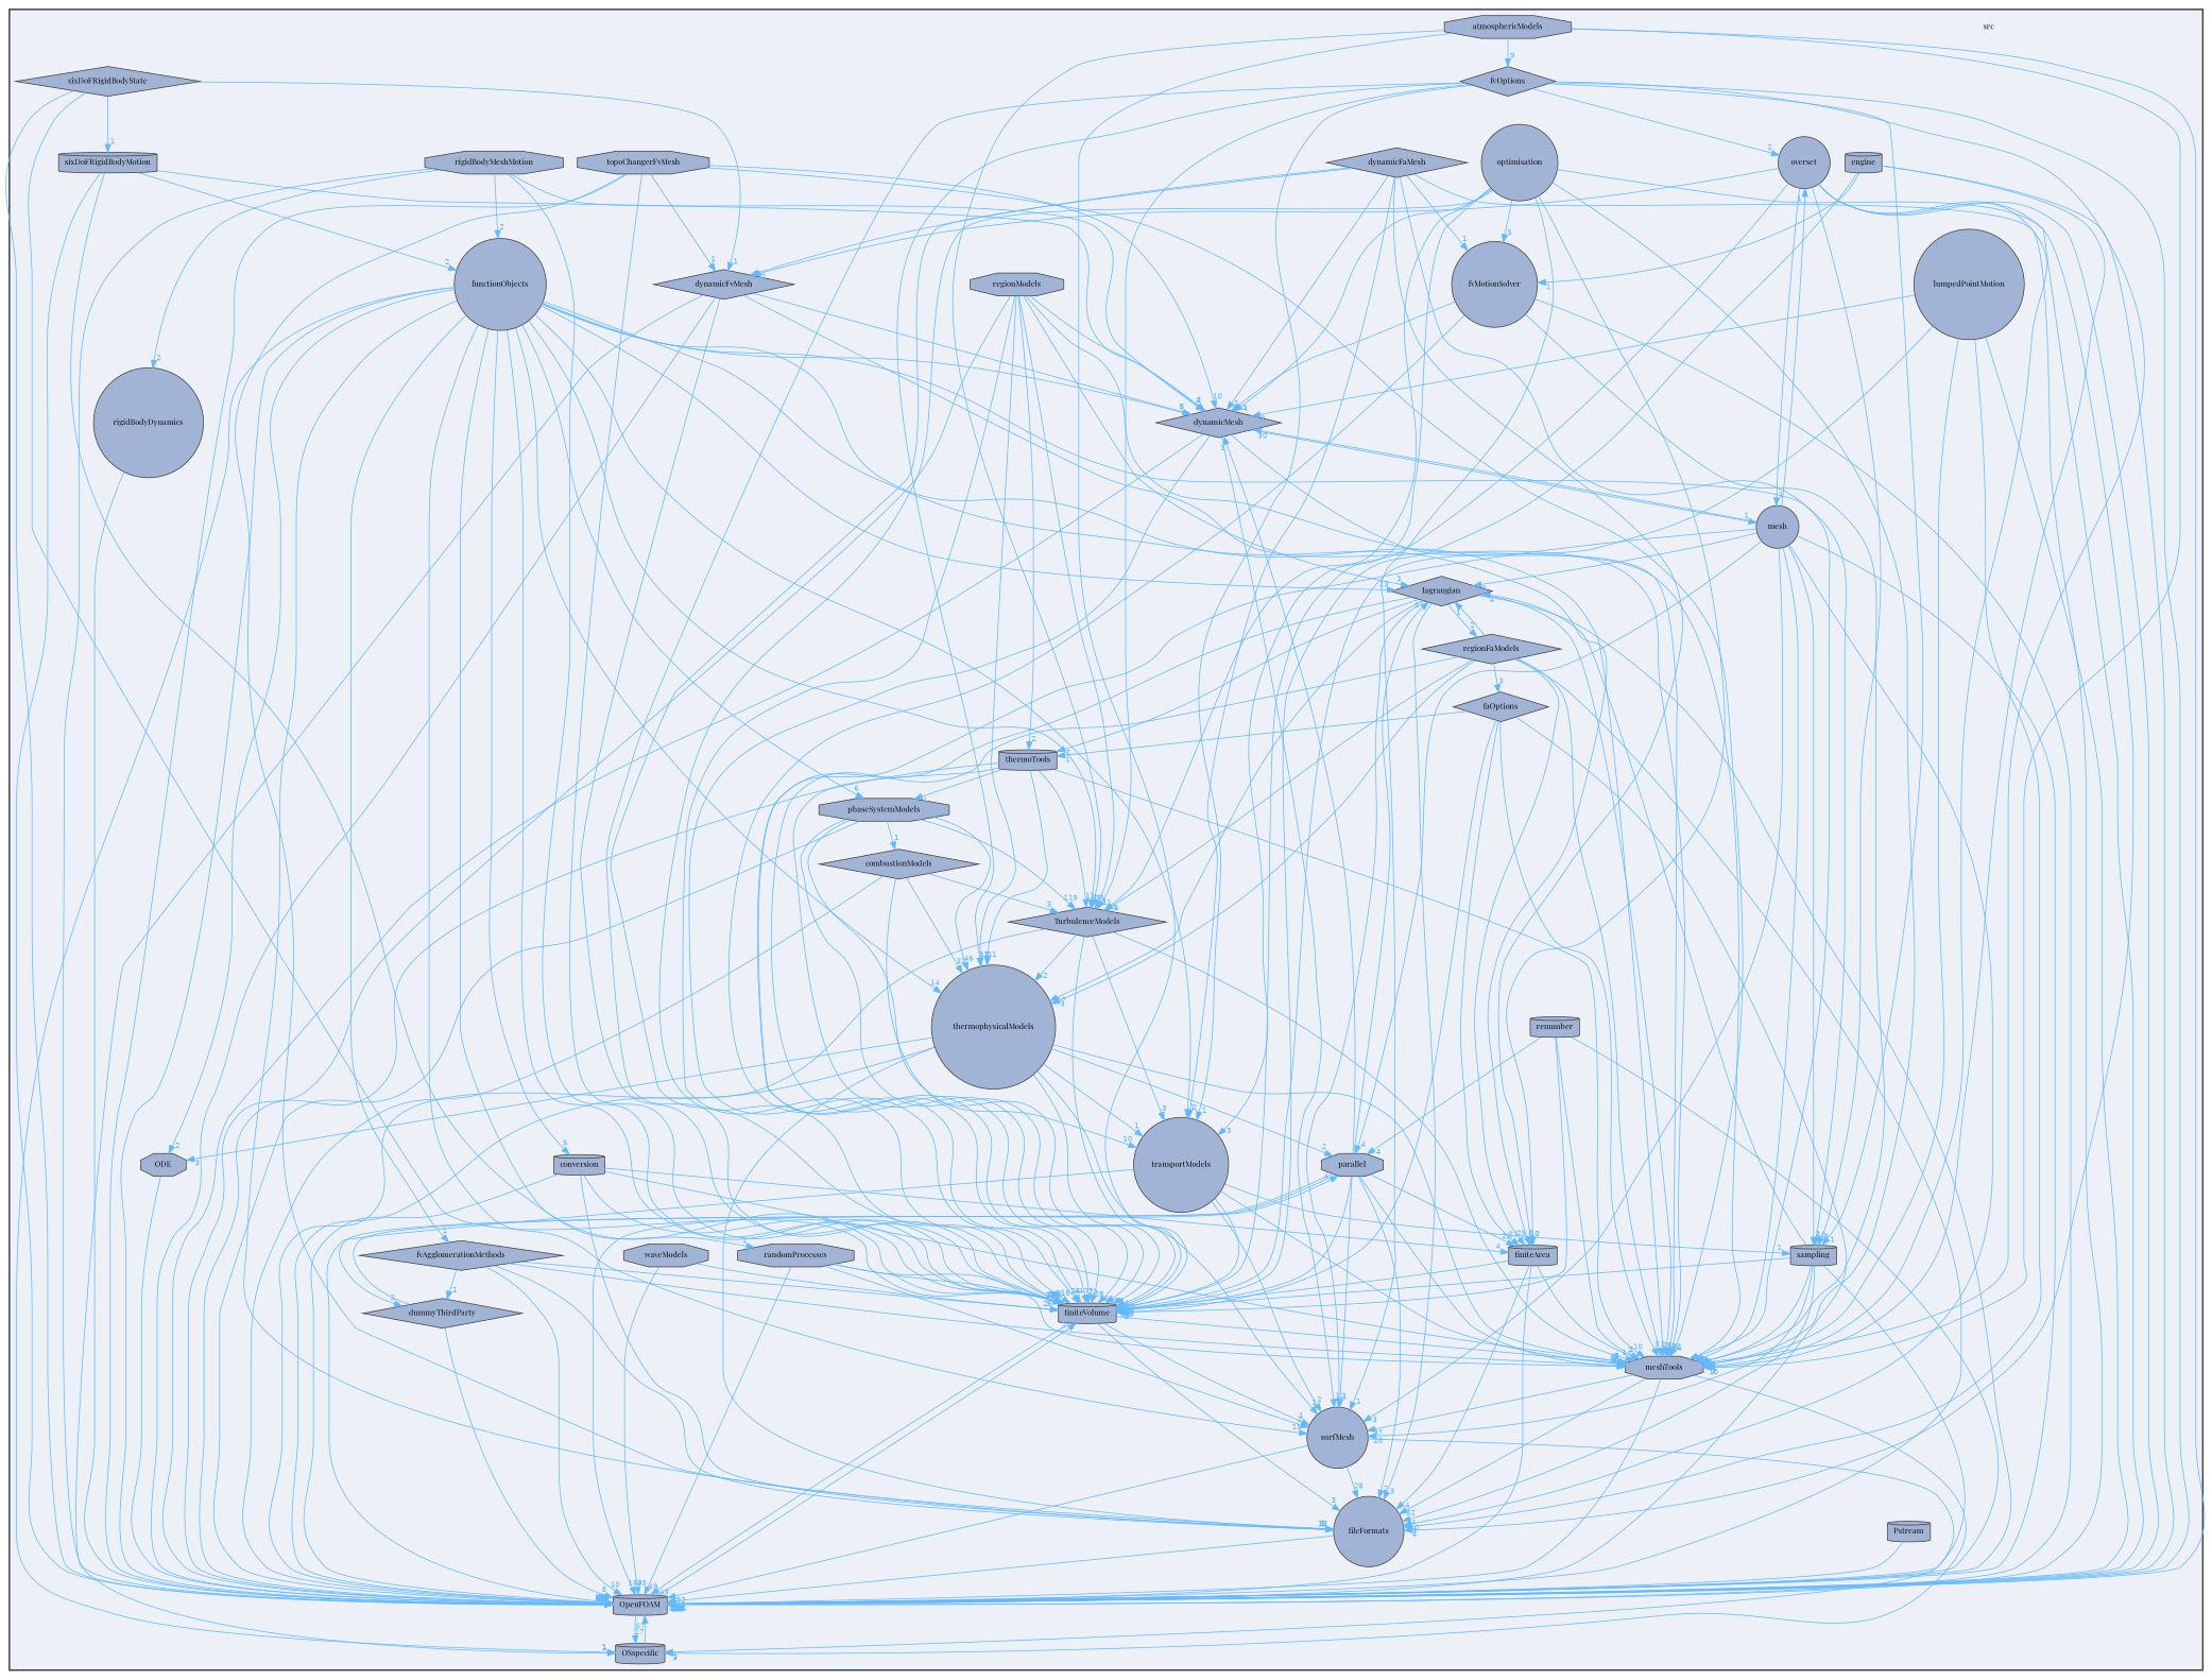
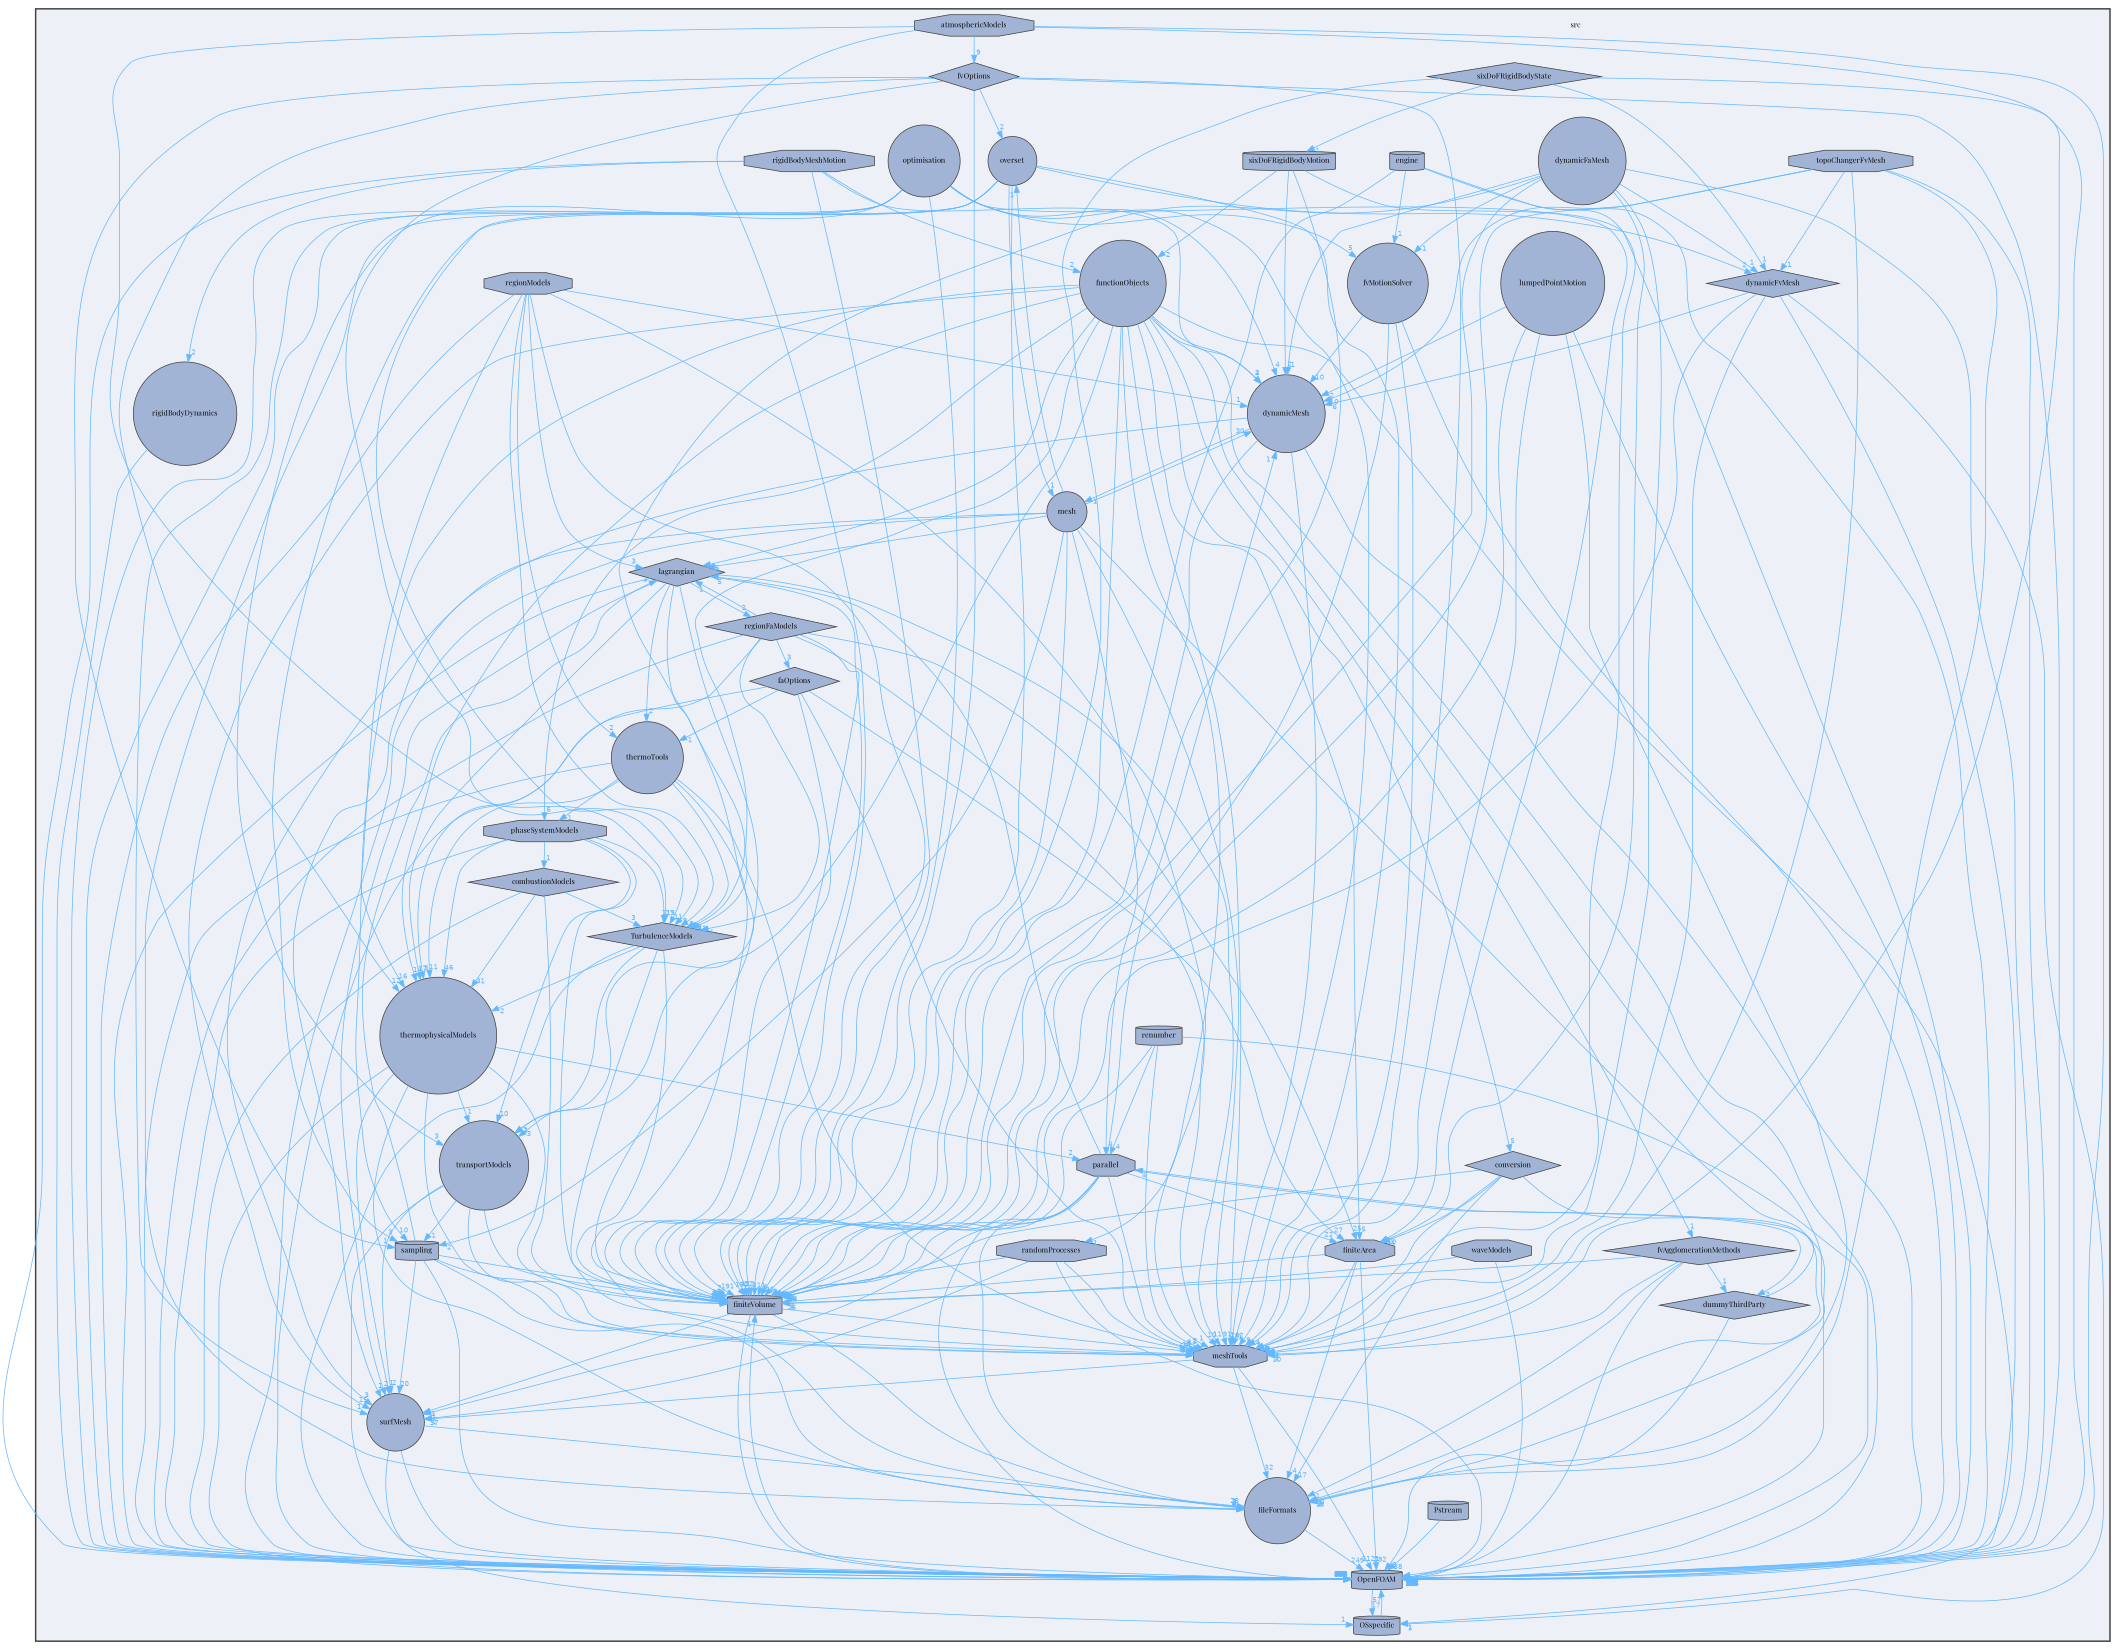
  digraph {
    compound=true
    fontname="Playfair Display"
    node [fontname="Playfair Display" fontsize=10 shape=circle color=grey25 fillcolor="#a2b4d6" style=filled]
    edge [color=steelblue1 fontcolor=steelblue1 fontname="Playfair Display" fontsize=10 headlabel=1 labeldistance=1.5 labelfontname=Helvetica labelfontsize=10]
    n1 [height=0.2 label=src shape=plaintext width=0.4 color="" fillcolor="" style=""]
    n2 [height=0.2 label=atmosphericModels shape=octagon width=0.4]
    n3 [height=0.2 label=combustionModels shape=diamond width=0.4]
-   n4 [height=0.2 label=conversion shape=cylinder width=0.4]
+   n4 [height=0.2 label=conversion shape=diamond width=0.4]
    n5 [height=0.2 label=dummyThirdParty shape=diamond width=0.4]
-   n6 [height=0.2 label=dynamicFaMesh shape=diamond width=0.4]
+   n6 [height=0.2 label=dynamicFaMesh width=0.4]
    n7 [height=0.2 label=dynamicFvMesh shape=diamond width=0.4]
-   n8 [height=0.2 label=dynamicMesh shape=diamond width=0.4]
+   n8 [height=0.2 label=dynamicMesh width=0.4]
    n9 [height=0.2 label=engine shape=cylinder width=0.4]
    n10 [height=0.2 label=faOptions shape=diamond width=0.4]
    n11 [height=0.2 label=fileFormats width=0.4]
-   n12 [height=0.2 label=finiteArea shape=cylinder width=0.4]
+   n12 [height=0.2 label=finiteArea shape=octagon width=0.4]
    n13 [height=0.2 label=finiteVolume shape=cylinder width=0.4]
    n14 [height=0.2 label=functionObjects width=0.4]
    n15 [height=0.2 label=fvAgglomerationMethods shape=diamond width=0.4]
    n16 [height=0.2 label=fvMotionSolver width=0.4]
    n17 [height=0.2 label=fvOptions shape=diamond width=0.4]
    n18 [height=0.2 label=lagrangian shape=diamond width=0.4]
    n19 [height=0.2 label=lumpedPointMotion width=0.4]
    n20 [height=0.2 label=mesh width=0.4]
    n21 [height=0.2 label=meshTools shape=octagon width=0.4]
-   n22 [height=0.2 label=ODE shape=octagon width=0.4]
    n23 [height=0.2 label=OpenFOAM shape=cylinder width=0.4]
    n24 [height=0.2 label=optimisation width=0.4]
    n25 [height=0.2 label=OSspecific shape=cylinder width=0.4]
    n26 [height=0.2 label=overset width=0.4]
    n27 [height=0.2 label=parallel shape=octagon width=0.4]
    n28 [height=0.2 label=phaseSystemModels shape=octagon width=0.4]
    n29 [height=0.2 label=Pstream shape=cylinder width=0.4]
    n30 [height=0.2 label=randomProcesses shape=octagon width=0.4]
    n31 [height=0.2 label=regionFaModels shape=diamond width=0.4]
    n32 [height=0.2 label=regionModels shape=octagon width=0.4]
    n33 [height=0.2 label=renumber shape=cylinder width=0.4]
    n34 [height=0.2 label=rigidBodyDynamics width=0.4]
    n35 [height=0.2 label=rigidBodyMeshMotion shape=octagon width=0.4]
    n36 [height=0.2 label=sampling shape=cylinder width=0.4]
    n37 [height=0.2 label=sixDoFRigidBodyMotion shape=cylinder width=0.4]
    n38 [height=0.2 label=sixDoFRigidBodyState shape=diamond width=0.4]
    n39 [height=0.2 label=surfMesh width=0.4]
    n40 [height=0.2 label=thermophysicalModels width=0.4]
-   n41 [height=0.2 label=thermoTools shape=cylinder width=0.4]
+   n41 [height=0.2 label=thermoTools width=0.4]
    n42 [height=0.2 label=topoChangerFvMesh shape=octagon width=0.4]
    n43 [height=0.2 label=transportModels width=0.4]
    n44 [height=0.2 label=TurbulenceModels shape=diamond width=0.4]
    n45 [height=0.2 label=waveModels shape=octagon width=0.4]
    subgraph cluster_1 {
      bgcolor="#edf0f7"
      fontsize=10
      pencolor=grey25
      style="filled,bold"
      n1
      n2
      n3
      n4
      n5
      n6
      n7
      n8
      n9
      n10
      n11
      n12
      n13
      n14
      n15
      n16
      n17
      n18
      n19
      n20
      n21
-     n22
      n23
      n24
      n25
      n26
      n27
      n28
      n29
      n30
      n31
      n32
      n33
      n34
      n35
      n36
      n37
      n38
      n39
      n40
      n41
      n42
      n43
      n44
      n45
    }
    n2 -> n13 [headlabel=63]
    n2 -> n17 [headlabel=9]
    n2 -> n21 [headlabel=10]
    n2 -> n23 [headlabel=35]
    n2 -> n44 [headlabel=27]
    n3 -> n13 [headlabel=14]
    n3 -> n23 [headlabel=16]
    n3 -> n40 [headlabel=31]
    n3 -> n44 [headlabel=3]
    n4 -> n11 [headlabel=17]
    n4 -> n12 [headlabel=4]
    n4 -> n13 [headlabel=18]
    n4 -> n21 [headlabel=6]
    n4 -> n23 [headlabel=110]
    n5 -> n23 [headlabel=8]
    n5 -> n27 [headlabel=4]
    n6 -> n7
    n6 -> n8
    n6 -> n12 [headlabel=10]
    n6 -> n13 [headlabel=24]
    n6 -> n16
    n6 -> n21 [headlabel=2]
    n6 -> n23 [headlabel=23]
    n6 -> n43 [headlabel=2]
    n7 -> n8 [headlabel=6]
    n7 -> n13 [headlabel=14]
    n7 -> n21 [headlabel=4]
    n7 -> n23 [headlabel=24]
    n7 -> n25
    n8 -> n13 [headlabel=26]
    n8 -> n20
    n8 -> n21 [headlabel=182]
    n8 -> n23 [headlabel=536]
    n8 -> n39
    n9 -> n13 [headlabel=6]
    n9 -> n16
    n9 -> n21
    n9 -> n23 [headlabel=38]
    n10 -> n12 [headlabel=27]
    n10 -> n13 [headlabel=3]
    n10 -> n21 [headlabel=3]
    n10 -> n23 [headlabel=22]
    n10 -> n41
    n11 -> n23 [headlabel=249]
    n12 -> n11 [headlabel=4]
    n12 -> n13 [headlabel=2]
    n12 -> n21 [headlabel=2]
    n12 -> n23 [headlabel=292]
    n13 -> n11 [headlabel=3]
    n13 -> n21 [headlabel=63]
    n13 -> n23 [headlabel=943]
    n13 -> n39
    n14 -> n4 [headlabel=5]
    n14 -> n8 [headlabel=2]
    n14 -> n11 [headlabel=13]
    n14 -> n12 [headlabel=5]
    n14 -> n13 [headlabel=311]
    n14 -> n15
    n14 -> n18 [headlabel=13]
    n14 -> n21 [headlabel=24]
-   n14 -> n22 [headlabel=2]
    n14 -> n23 [headlabel=507]
    n14 -> n25
    n14 -> n28 [headlabel=6]
    n14 -> n30
    n14 -> n36 [headlabel=10]
    n14 -> n39 [headlabel=15]
    n14 -> n40 [headlabel=14]
    n14 -> n43
    n14 -> n44 [headlabel=33]
    n15 -> n5
    n15 -> n11
    n15 -> n13 [headlabel=3]
    n15 -> n21
    n15 -> n23 [headlabel=10]
    n16 -> n8 [headlabel=10]
    n16 -> n13 [headlabel=44]
    n16 -> n21 [headlabel=14]
    n16 -> n23 [headlabel=104]
    n17 -> n13 [headlabel=100]
    n17 -> n21 [headlabel=3]
    n17 -> n23 [headlabel=133]
    n17 -> n26 [headlabel=2]
    n17 -> n36
    n17 -> n40 [headlabel=12]
-   n17 -> n43
    n17 -> n44 [headlabel=11]
    n18 -> n11 [headlabel=3]
    n18 -> n13 [headlabel=77]
    n18 -> n21 [headlabel=11]
    n18 -> n23 [headlabel=527]
    n18 -> n31 [headlabel=2]
    n18 -> n39 [headlabel=2]
    n18 -> n40 [headlabel=17]
    n18 -> n41 [headlabel=2]
+   n18 -> n44 [headlabel=2]
    n19 -> n8 [headlabel=2]
    n19 -> n11 [headlabel=3]
    n19 -> n13 [headlabel=6]
    n19 -> n21
    n19 -> n23 [headlabel=57]
    n20 -> n8 [headlabel=30]
    n20 -> n11 [headlabel=10]
    n20 -> n13 [headlabel=22]
    n20 -> n18 [headlabel=3]
    n20 -> n21 [headlabel=91]
    n20 -> n23 [headlabel=304]
    n20 -> n26
    n20 -> n27 [headlabel=4]
    n20 -> n36 [headlabel=2]
    n20 -> n39 [headlabel=3]
    n21 -> n11 [headlabel=32]
    n21 -> n23 [headlabel=1121]
-   n21 -> n25 [headlabel=3]
    n21 -> n39 [headlabel=37]
-   n22 -> n23 [headlabel=20]
    n23 -> n13
    n23 -> n25 [headlabel=17]
    n24 -> n8 [headlabel=4]
    n24 -> n12 [headlabel=7]
    n24 -> n13 [headlabel=191]
    n24 -> n16 [headlabel=5]
    n24 -> n21
    n24 -> n23 [headlabel=261]
    n24 -> n39
    n24 -> n43 [headlabel=3]
    n24 -> n44 [headlabel=9]
    n25 -> n23 [headlabel=57]
    n26 -> n7 [headlabel=2]
    n26 -> n11 [headlabel=4]
    n26 -> n13 [headlabel=42]
    n26 -> n20
    n26 -> n21 [headlabel=9]
    n26 -> n23 [headlabel=93]
    n26 -> n36 [headlabel=3]
    n27 -> n5 [headlabel=2]
    n27 -> n8
    n27 -> n11 [headlabel=2]
    n27 -> n12 [headlabel=22]
    n27 -> n13 [headlabel=28]
    n27 -> n18 [headlabel=5]
    n27 -> n21 [headlabel=13]
    n27 -> n23 [headlabel=183]
    n27 -> n39
    n28 -> n3
    n28 -> n13 [headlabel=298]
    n28 -> n23 [headlabel=458]
    n28 -> n40 [headlabel=46]
    n28 -> n43 [headlabel=10]
    n28 -> n44 [headlabel=119]
    n29 -> n23 [headlabel=38]
    n30 -> n13 [headlabel=4]
    n30 -> n21 [headlabel=3]
    n30 -> n23 [headlabel=49]
    n30 -> n39 [headlabel=2]
    n31 -> n10 [headlabel=3]
    n31 -> n12 [headlabel=25]
    n31 -> n13 [headlabel=28]
    n31 -> n18
    n31 -> n21
    n31 -> n23 [headlabel=50]
    n31 -> n40 [headlabel=3]
    n31 -> n44 [headlabel=4]
    n32 -> n8
    n32 -> n13 [headlabel=118]
    n32 -> n18 [headlabel=3]
    n32 -> n21 [headlabel=10]
    n32 -> n23 [headlabel=112]
    n32 -> n40 [headlabel=16]
    n32 -> n41 [headlabel=2]
    n32 -> n44 [headlabel=3]
    n33 -> n13
    n33 -> n21 [headlabel=2]
    n33 -> n23 [headlabel=24]
    n33 -> n27 [headlabel=4]
    n34 -> n23 [headlabel=69]
    n35 -> n8 [headlabel=4]
    n35 -> n13 [headlabel=2]
    n35 -> n14 [headlabel=2]
    n35 -> n23 [headlabel=9]
    n35 -> n34 [headlabel=2]
    n36 -> n11 [headlabel=4]
    n36 -> n13 [headlabel=103]
    n36 -> n18 [headlabel=4]
    n36 -> n21 [headlabel=50]
    n36 -> n23 [headlabel=266]
    n36 -> n39 [headlabel=20]
    n37 -> n8 [headlabel=2]
    n37 -> n13 [headlabel=5]
    n37 -> n14 [headlabel=2]
    n37 -> n23 [headlabel=72]
    n38 -> n7
    n38 -> n13
    n38 -> n23 [headlabel=4]
    n38 -> n37
    n39 -> n11 [headlabel=28]
    n39 -> n23 [headlabel=292]
    n39 -> n25
    n40 -> n11
    n40 -> n13 [headlabel=127]
    n40 -> n21 [headlabel=9]
-   n40 -> n22 [headlabel=3]
    n40 -> n23 [headlabel=409]
    n40 -> n27 [headlabel=2]
    n40 -> n39
    n40 -> n43
    n41 -> n13 [headlabel=65]
    n41 -> n21 [headlabel=10]
    n41 -> n23 [headlabel=29]
    n41 -> n28
    n41 -> n40 [headlabel=11]
    n41 -> n44 [headlabel=11]
    n42 -> n7
    n42 -> n8 [headlabel=10]
    n42 -> n11
    n42 -> n13 [headlabel=3]
    n42 -> n21 [headlabel=4]
    n42 -> n23 [headlabel=26]
    n43 -> n13 [headlabel=118]
    n43 -> n21 [headlabel=2]
    n43 -> n23 [headlabel=84]
    n43 -> n36
    n43 -> n39 [headlabel=2]
    n44 -> n13 [headlabel=167]
    n44 -> n21
    n44 -> n23 [headlabel=80]
    n44 -> n40 [headlabel=2]
    n44 -> n43 [headlabel=3]
    n45 -> n13 [headlabel=25]
    n45 -> n23 [headlabel=43]
  }
